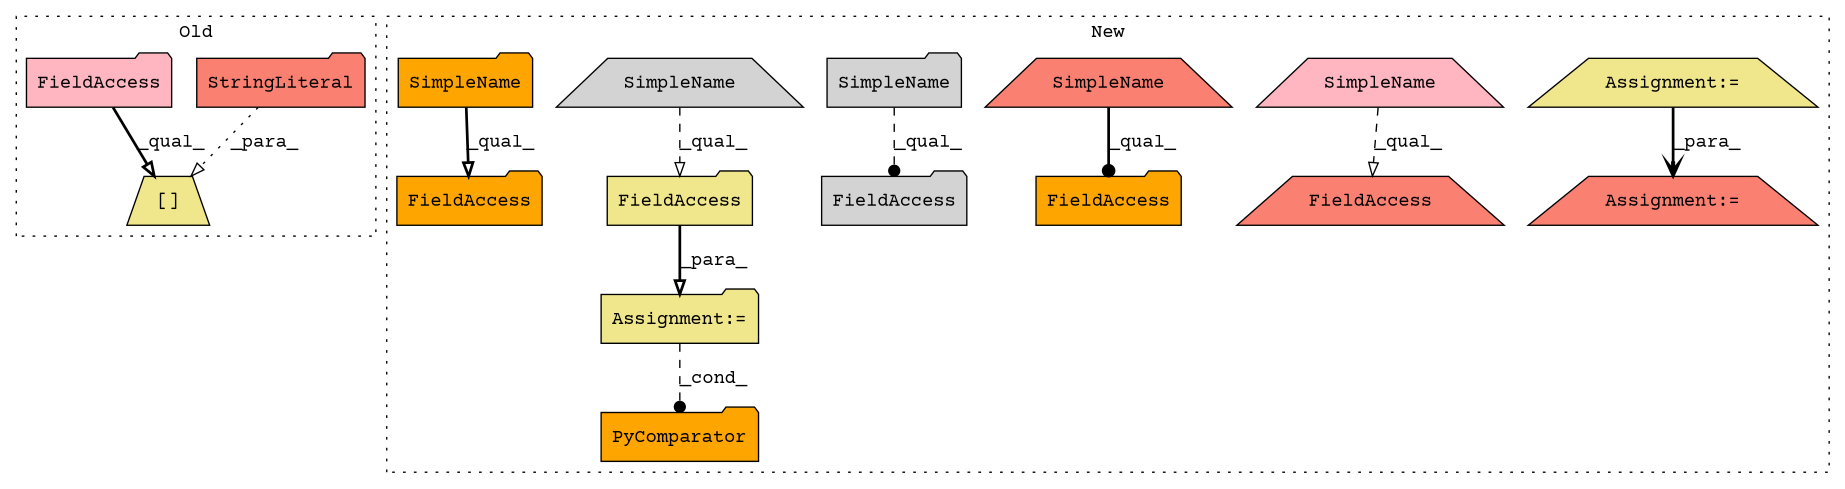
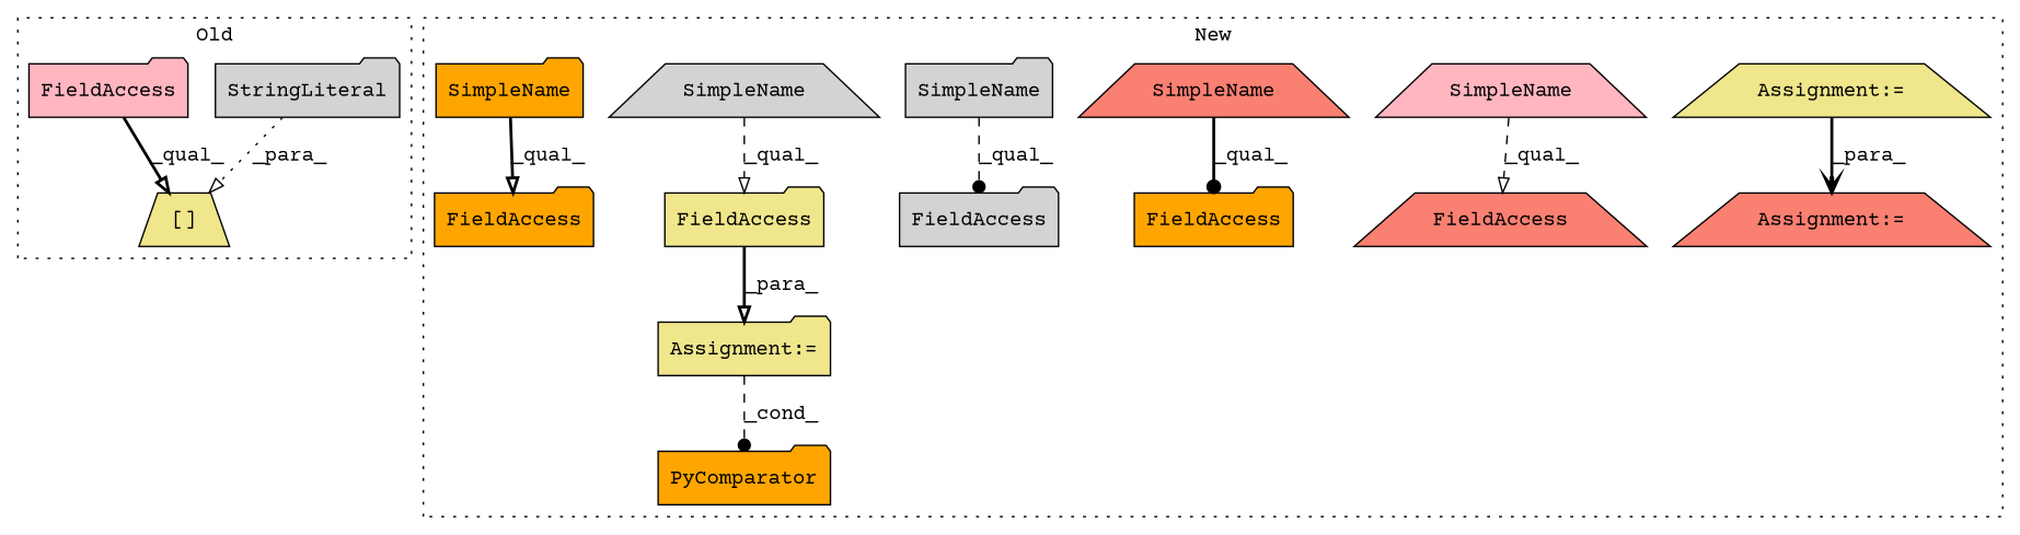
  digraph {
    fontname="Courier Prime"
    node [a=22 fillcolor=khaki fontname="Courier Prime" l=8 s=12287 shape=folder style=filled]
    edge [arrowhead=onormal fontname="Courier Prime" style=bold]
    n1 [a=2 l="13,1" label="[]" s="13192,13214" shape=trapezium]
-   n2 [a=45 fillcolor=salmon l=9 label=StringLiteral s=13205]
+   n2 [a=45 fillcolor=lightgrey l=9 label=StringLiteral s=13205]
    n3 [fillcolor=lightpink l=12 label=FieldAccess s=13192]
    n4 [a=113 fillcolor=orange l=39 label=PyComparator]
    n5 [a=7 l=39 label="Assignment:="]
    n6 [a=7 fillcolor=salmon l=1 label="Assignment:=" s=12348 shape=trapezium]
    n7 [a=7 l=12 label="Assignment:=" s=12175 shape=trapezium]
    n8 [l=21 label=FieldAccess s=12296]
    n9 [fillcolor=orange l=28 label=FieldAccess s=12460]
    n10 [fillcolor=salmon l=23 label=FieldAccess s=12504 shape=trapezium]
    n11 [fillcolor=orange l=27 label=FieldAccess s=11978]
    n12 [fillcolor=lightgrey l=15 label=FieldAccess s=12528]
    n13 [a=42 fillcolor=lightpink label=SimpleName s=12504 shape=trapezium]
    n14 [a=42 fillcolor=salmon label=SimpleName s=11978 shape=trapezium]
    n15 [a=42 fillcolor=lightgrey label=SimpleName s=12528]
    n16 [a=42 fillcolor=lightgrey label=SimpleName s=12296 shape=trapezium]
    n17 [a=42 fillcolor=orange label=SimpleName s=12460]
    subgraph cluster_1 {
      label=Old
      style=dotted
      n1
      n2
      n3
    }
    subgraph cluster_2 {
      label=New
      style=dotted
      n4
      n5
      n6
      n7
      n8
      n9
      n10
      n11
      n12
      n13
      n14
      n15
      n16
      n17
    }
    n2 -> n1 [label=_para_ style=dotted]
    n3 -> n1 [label=_qual_]
    n5 -> n4 [arrowhead=dot label=_cond_ style=dashed]
    n7 -> n6 [arrowhead=vee label=_para_]
    n8 -> n5 [label=_para_]
    n13 -> n10 [label=_qual_ style=dashed]
    n14 -> n11 [arrowhead=dot label=_qual_]
    n15 -> n12 [arrowhead=dot label=_qual_ style=dashed]
    n16 -> n8 [label=_qual_ style=dashed]
    n17 -> n9 [label=_qual_]
  }
